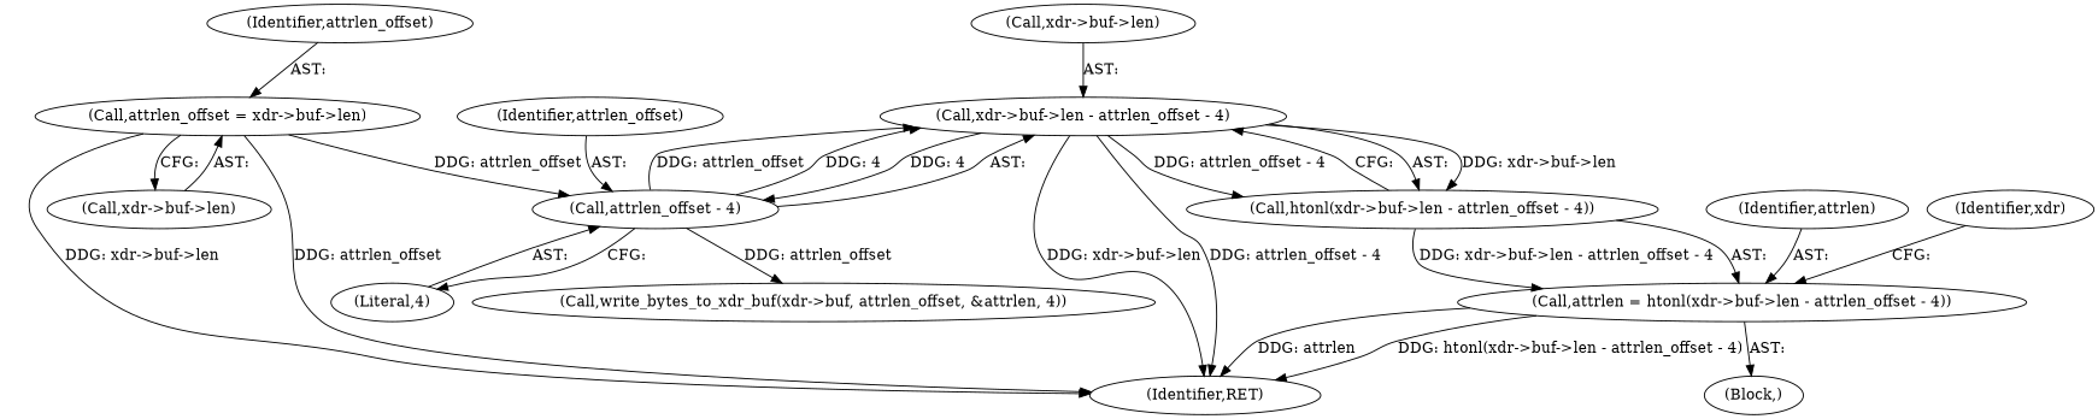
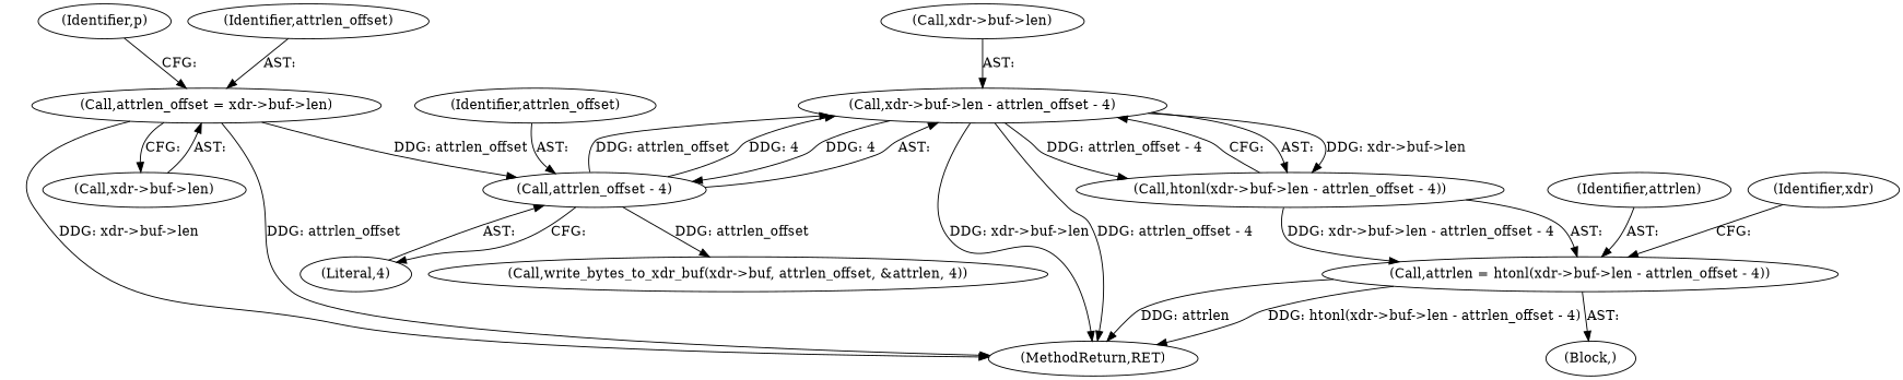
  digraph {
    n1 [label="(Call,attrlen = htonl(xdr->buf->len - attrlen_offset - 4))"]
-   n2 [label="(Identifier,RET)"]
+   n2 [label="(MethodReturn,RET)"]
    n3 [label="(Block,)"]
    n4 [label="(Call,htonl(xdr->buf->len - attrlen_offset - 4))"]
    n5 [label="(Call,xdr->buf->len - attrlen_offset - 4)"]
    n6 [label="(Call,attrlen_offset - 4)"]
    n7 [label="(Call,write_bytes_to_xdr_buf(xdr->buf, attrlen_offset, &attrlen, 4))"]
    n8 [label="(Literal,4)"]
    n9 [label="(Call,attrlen_offset = xdr->buf->len)"]
    n10 [label="(Call,xdr->buf->len)"]
+   n11 [label="(Identifier,p)"]
    n12 [label="(Identifier,attrlen)"]
    n13 [label="(Identifier,xdr)"]
    n14 [label="(Call,xdr->buf->len)"]
    n15 [label="(Identifier,attrlen_offset)"]
    n16 [label="(Identifier,attrlen_offset)"]
    n1 -> n2 [label="DDG: htonl(xdr->buf->len - attrlen_offset - 4)"]
    n1 -> n2 [label="DDG: attrlen"]
    n1 -> n3 [label="AST: "]
    n4 -> n1 [label="AST: "]
    n4 -> n1 [label="DDG: xdr->buf->len - attrlen_offset - 4"]
    n4 -> n5 [label="CFG: "]
    n5 -> n2 [label="DDG: xdr->buf->len"]
    n5 -> n2 [label="DDG: attrlen_offset - 4"]
    n5 -> n4 [label="AST: "]
    n5 -> n4 [label="DDG: xdr->buf->len"]
    n5 -> n4 [label="DDG: attrlen_offset - 4"]
    n5 -> n6 [label="DDG: 4"]
    n6 -> n5 [label="AST: "]
    n6 -> n5 [label="DDG: attrlen_offset"]
    n6 -> n5 [label="DDG: 4"]
    n6 -> n7 [label="DDG: attrlen_offset"]
    n6 -> n8 [label="CFG: "]
    n8 -> n6 [label="AST: "]
    n9 -> n2 [label="DDG: attrlen_offset"]
    n9 -> n2 [label="DDG: xdr->buf->len"]
    n9 -> n6 [label="DDG: attrlen_offset"]
    n9 -> n10 [label="CFG: "]
    n10 -> n9 [label="AST: "]
+   n11 -> n9 [label="CFG: "]
    n12 -> n1 [label="AST: "]
    n13 -> n1 [label="CFG: "]
    n14 -> n5 [label="AST: "]
    n15 -> n6 [label="AST: "]
    n16 -> n9 [label="AST: "]
  }
